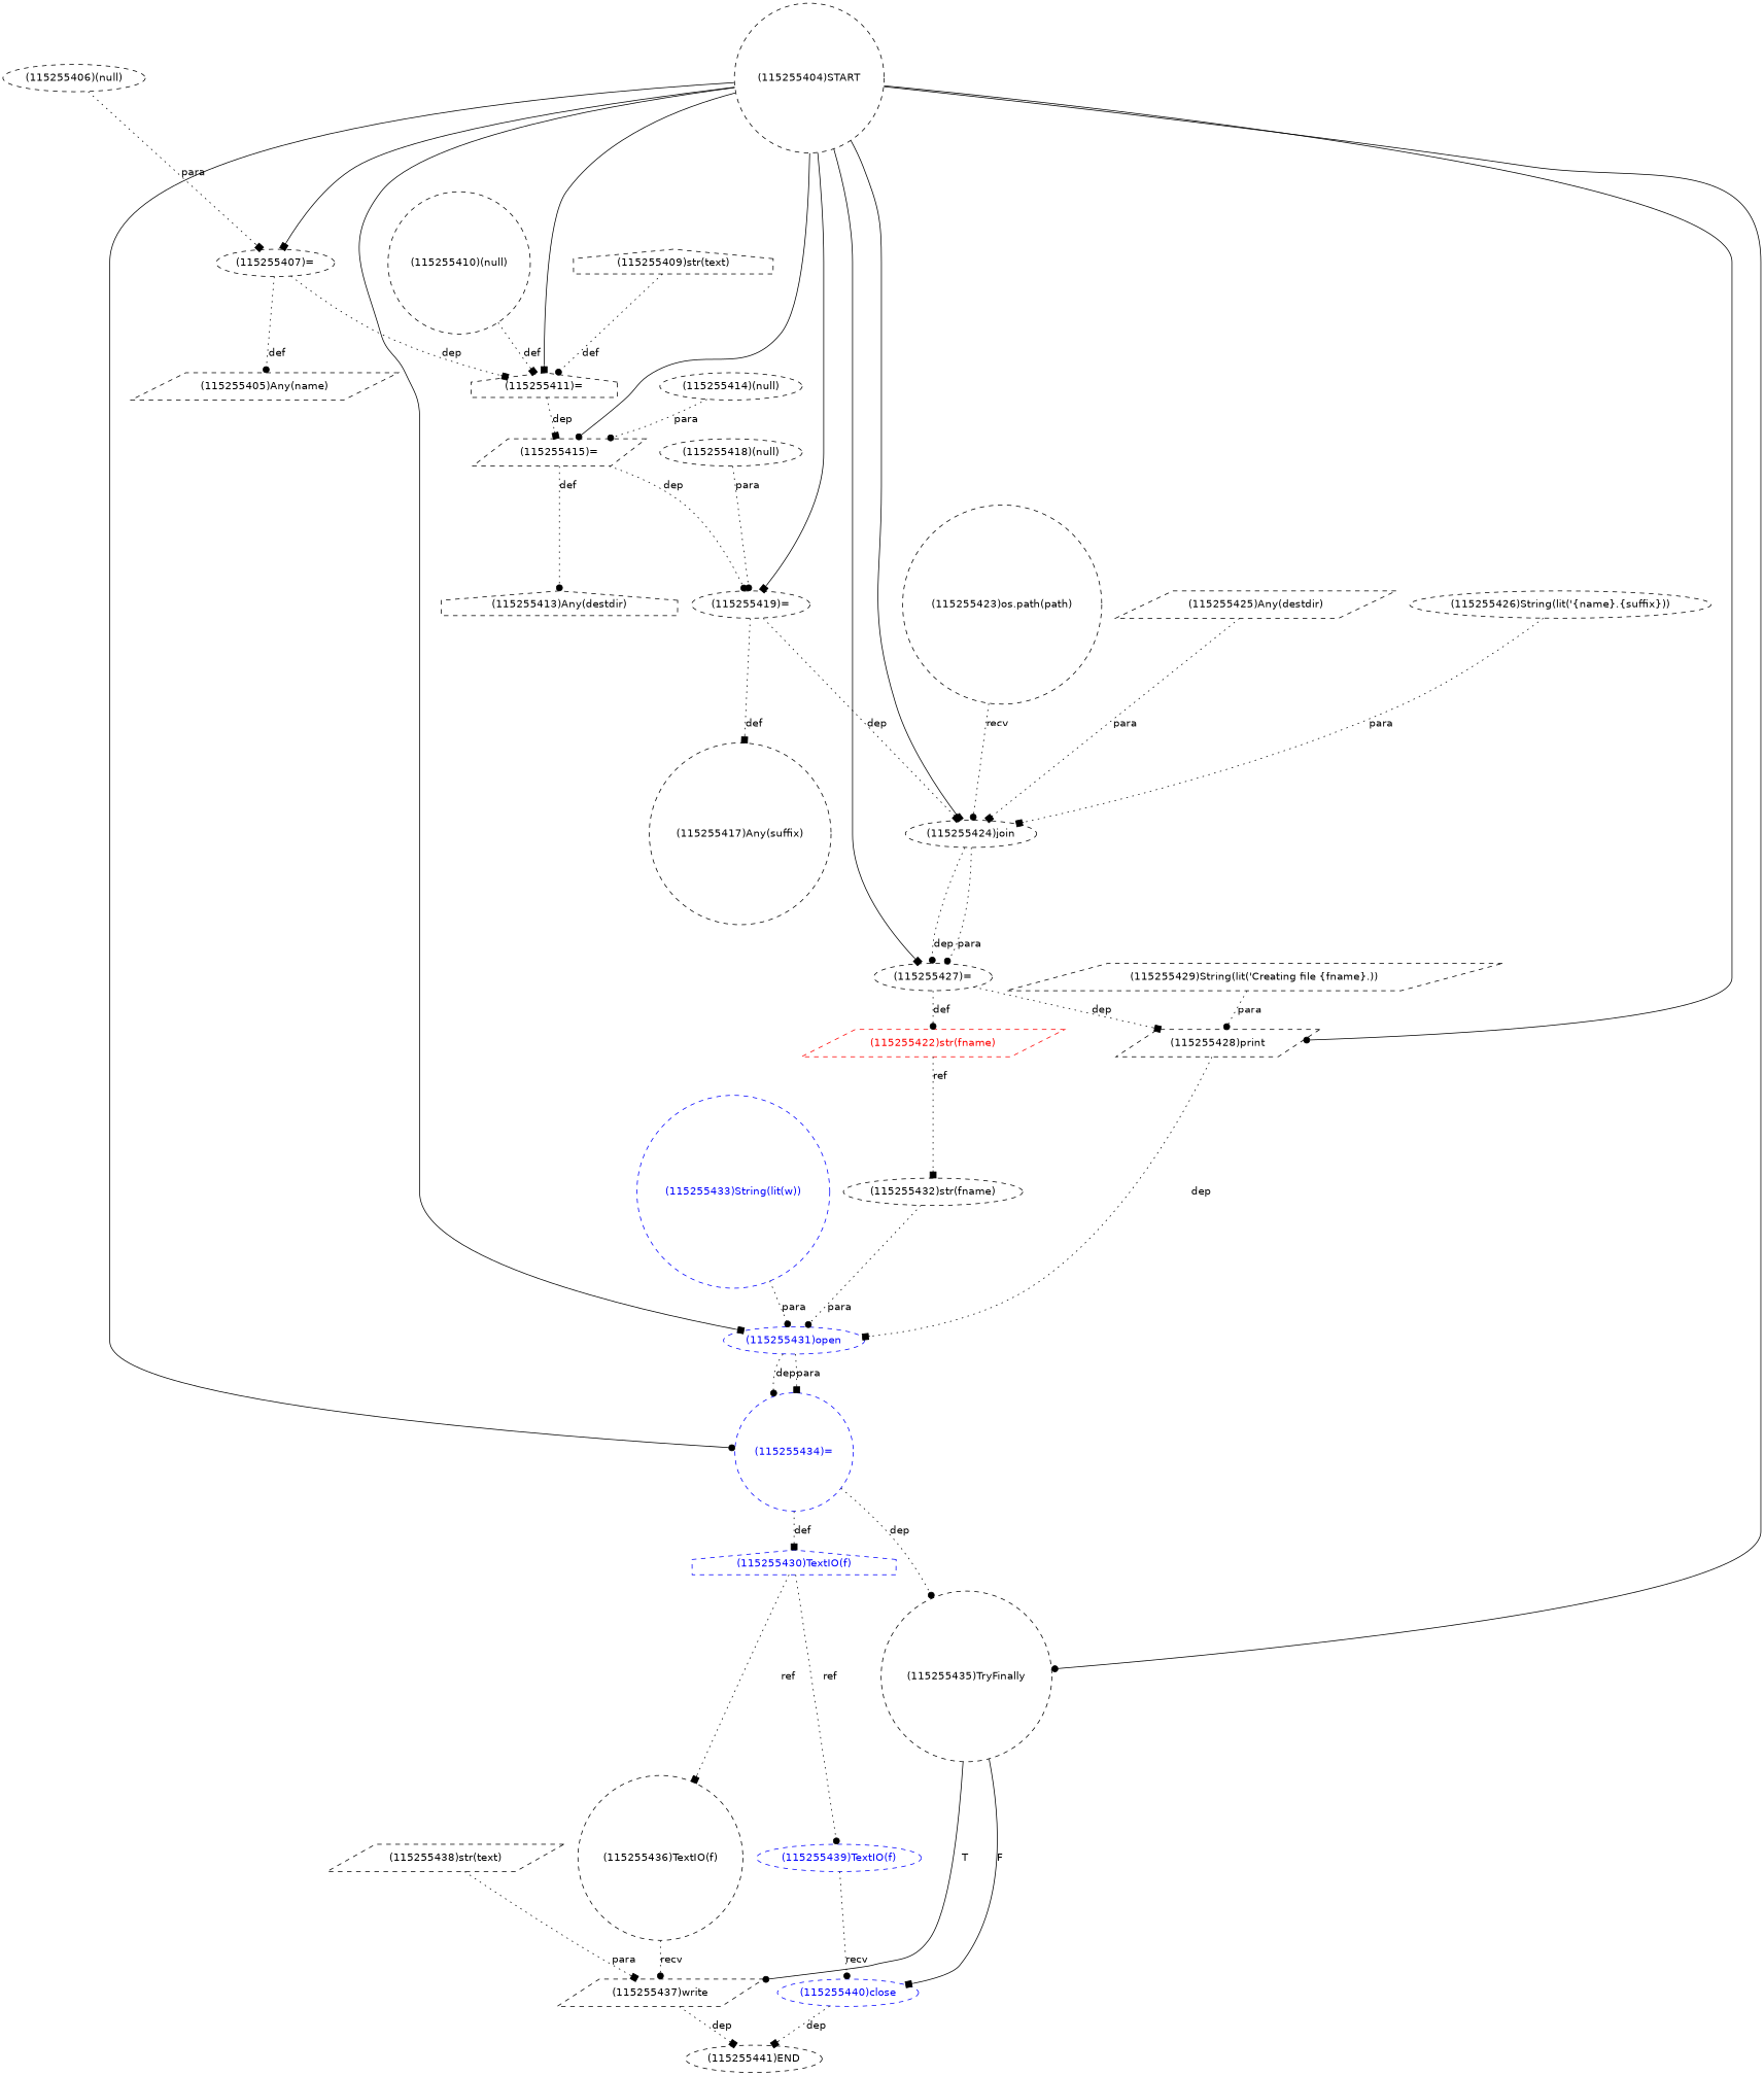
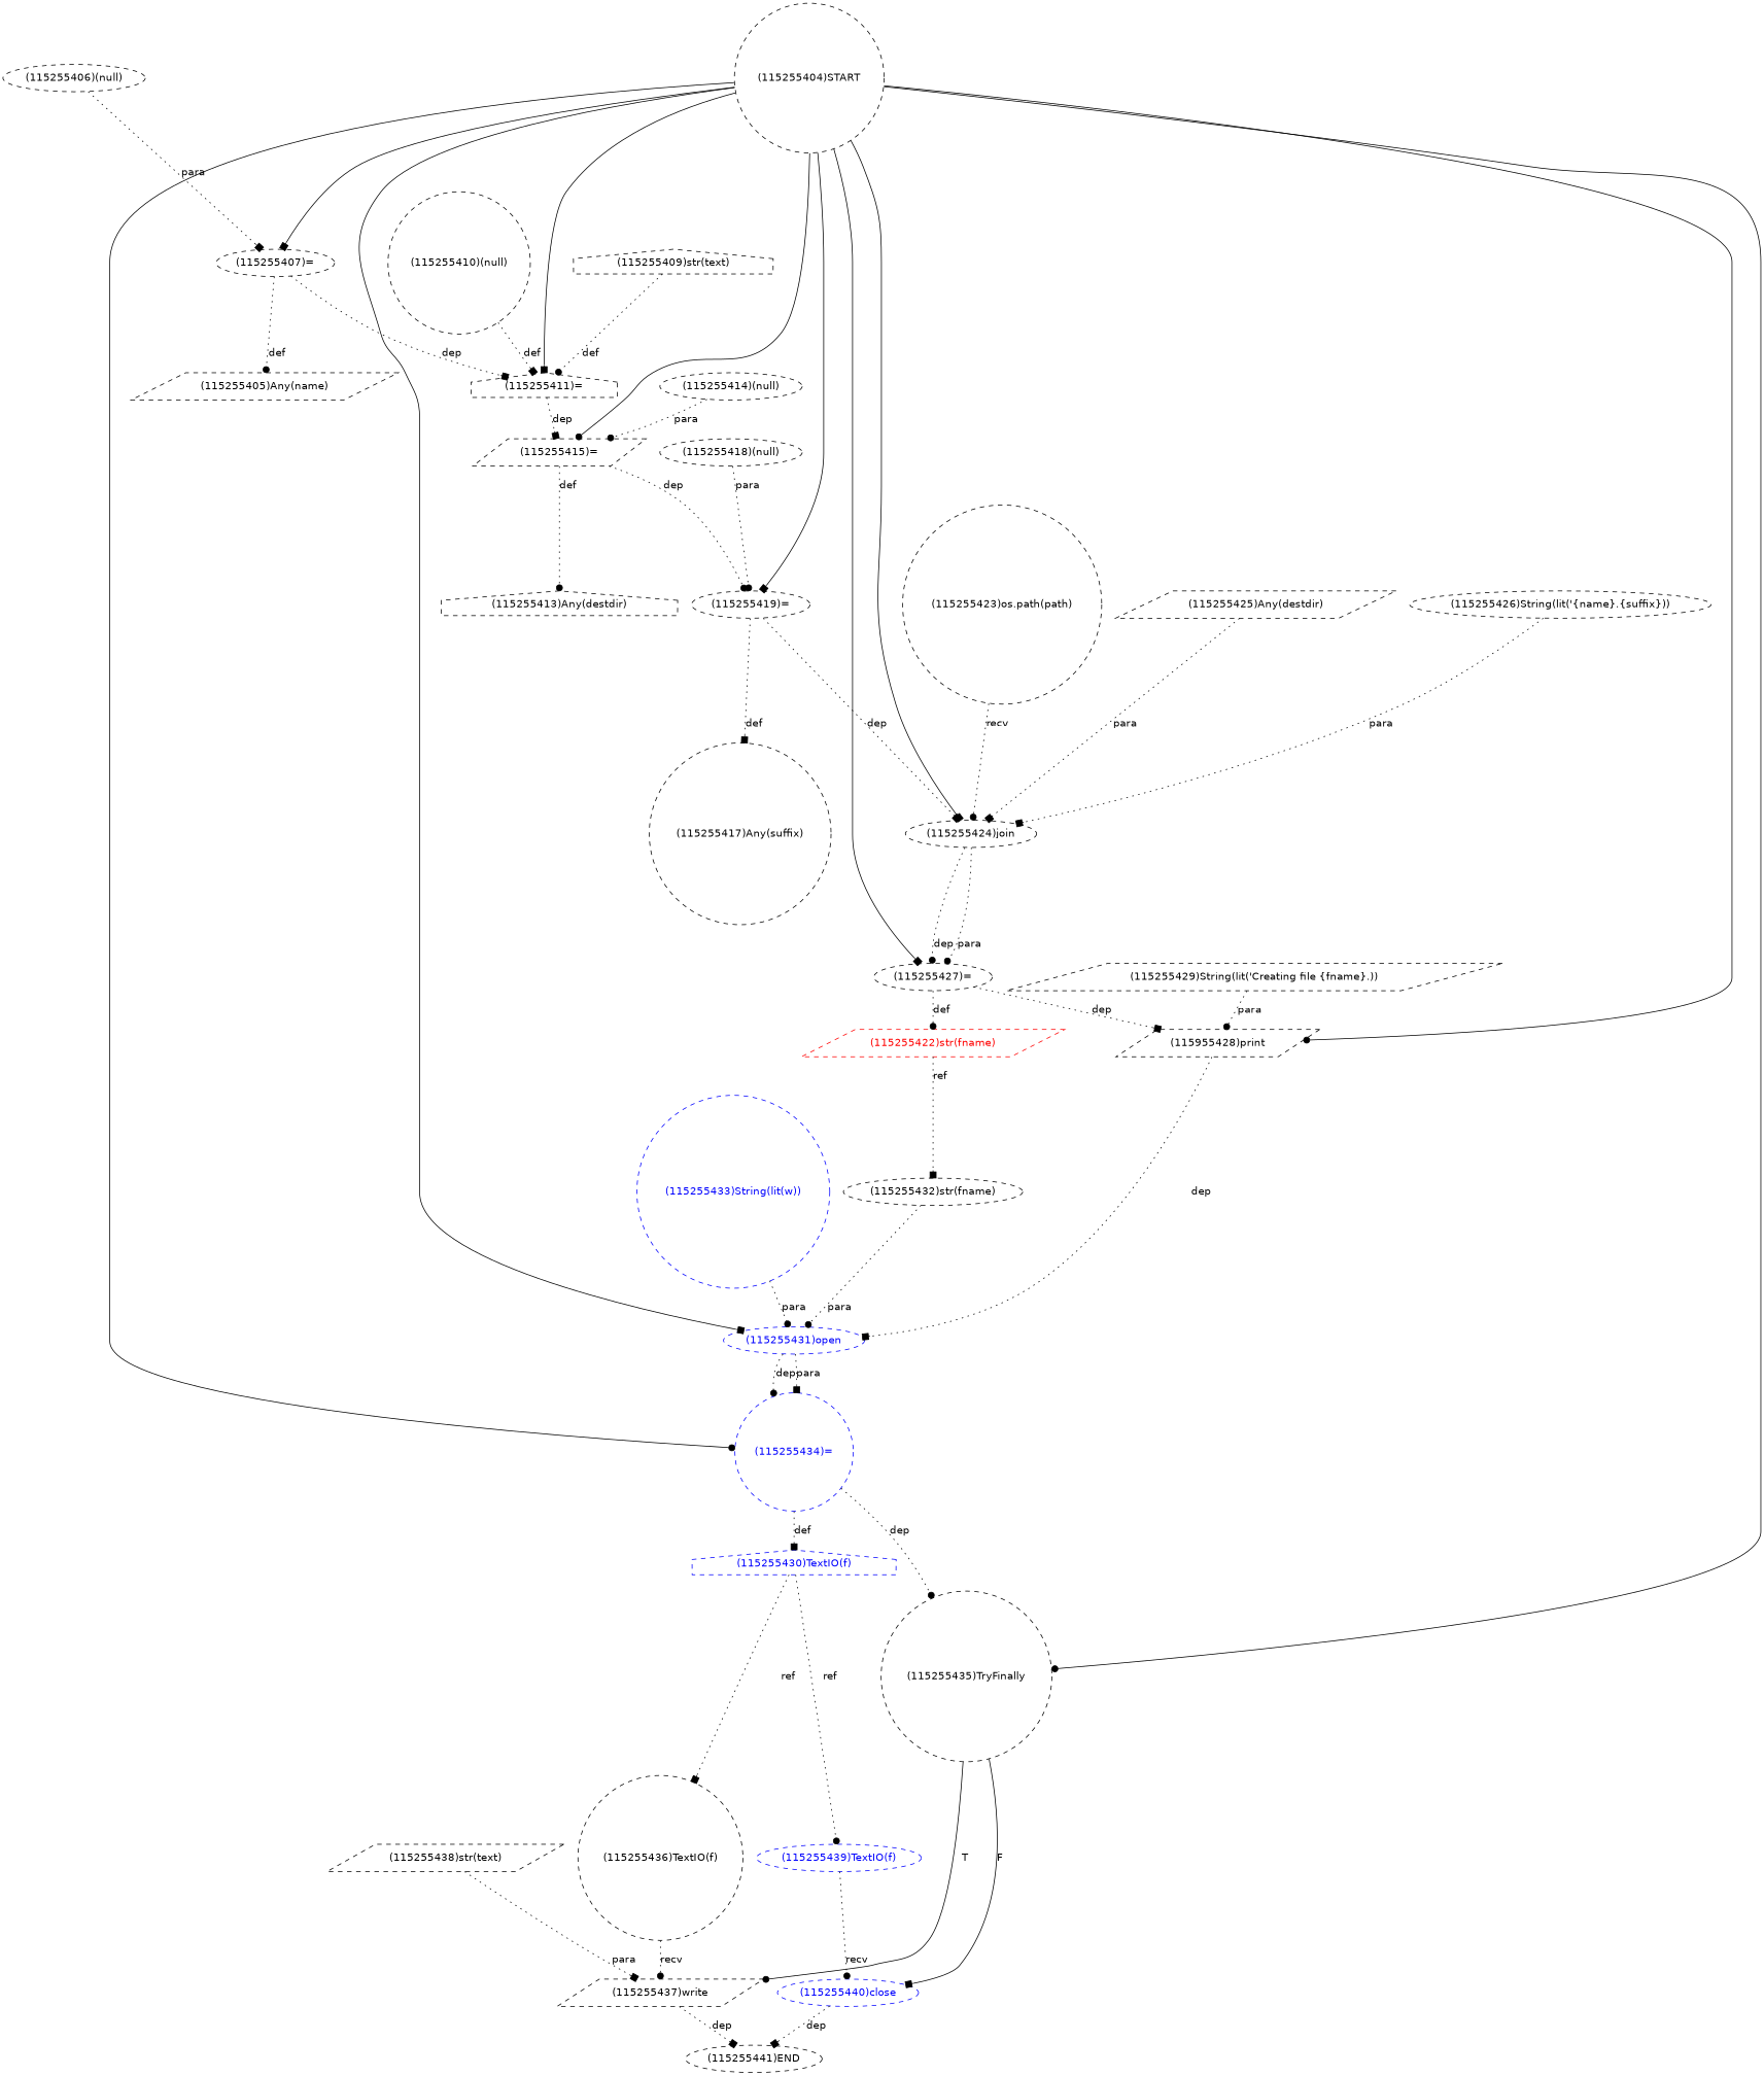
  digraph {
    fontname="DejaVu Sans"
    node [fontname="DejaVu Sans" shape=ellipse style=dashed]
    edge [arrowhead=box fontname="DejaVu Sans" style=dotted]
    n1 [label="(115255407)="]
    n2 [label="(115255405)Any(name)" shape=parallelogram]
    n3 [label="(115255411)=" shape=house]
    n4 [label="(115255415)=" shape=parallelogram]
    n5 [label="(115255426)String(lit('{name}.{suffix}))"]
    n6 [label="(115255424)join"]
    n7 [label="(115255427)="]
    n8 [color=blue fontcolor=blue label="(115255431)open"]
    n9 [color=blue fontcolor=blue label="(115255434)=" shape=circle]
    n10 [label="(115255435)TryFinally" shape=circle]
    n11 [color=blue fontcolor=blue label="(115255430)TextIO(f)" shape=house]
    n12 [label="(115255406)(null)"]
    n13 [label="(115255432)str(fname)"]
    n14 [label="(115255414)(null)"]
    n15 [label="(115255419)="]
    n16 [label="(115255413)Any(destdir)" shape=house]
    n17 [label="(115255404)START" shape=circle]
-   n18 [label="(115255428)print" shape=parallelogram]
+   n18 [label="(115955428)print" shape=parallelogram]
    n19 [label="(115255417)Any(suffix)" shape=circle]
    n20 [label="(115255437)write" shape=parallelogram]
    n21 [color=blue fontcolor=blue label="(115255440)close"]
    n22 [color=red fontcolor=red label="(115255422)str(fname)" shape=parallelogram]
    n23 [label="(115255436)TextIO(f)" shape=circle]
    n24 [color=blue fontcolor=blue label="(115255439)TextIO(f)"]
    n25 [label="(115255423)os.path(path)" shape=circle]
    n26 [label="(115255425)Any(destdir)" shape=parallelogram]
    n27 [label="(115255410)(null)" shape=circle]
    n28 [label="(115255441)END"]
    n29 [label="(115255409)str(text)" shape=house]
    n30 [color=blue fontcolor=blue label="(115255433)String(lit(w))" shape=circle]
    n31 [label="(115255429)String(lit('Creating file {fname}.))" shape=parallelogram]
    n32 [label="(115255438)str(text)" shape=parallelogram]
    n33 [label="(115255418)(null)"]
    n1 -> n2 [arrowhead=dot label=def]
    n1 -> n3 [label=dep]
    n3 -> n4 [label=dep]
    n4 -> n15 [arrowhead=dot label=dep]
    n4 -> n16 [arrowhead=dot label=def]
    n5 -> n6 [label=para]
    n6 -> n7 [arrowhead=dot label=dep]
    n6 -> n7 [arrowhead=dot label=para]
    n7 -> n18 [label=dep]
    n7 -> n22 [arrowhead=dot label=def]
    n8 -> n9 [arrowhead=dot label=dep]
    n8 -> n9 [label=para]
    n9 -> n10 [arrowhead=dot label=dep]
    n9 -> n11 [label=def]
    n10 -> n20 [arrowhead=dot label=T style=""]
    n10 -> n21 [label=F style=""]
    n11 -> n23 [label=ref]
    n11 -> n24 [arrowhead=dot label=ref]
    n12 -> n1 [label=para]
    n13 -> n8 [arrowhead=dot label=para]
    n14 -> n4 [arrowhead=dot label=para]
    n15 -> n6 [label=dep]
    n15 -> n19 [label=def]
    n17 -> n1 [style=solid]
    n17 -> n3 [style=solid]
    n17 -> n4 [arrowhead=dot style=solid]
    n17 -> n6 [style=solid]
    n17 -> n7 [style=solid]
    n17 -> n8 [style=solid]
    n17 -> n9 [arrowhead=dot style=solid]
    n17 -> n10 [arrowhead=dot style=solid]
    n17 -> n15 [style=solid]
    n17 -> n18 [arrowhead=dot style=solid]
    n18 -> n8 [label=dep]
    n20 -> n28 [label=dep]
    n21 -> n28 [label=dep]
    n22 -> n13 [label=ref]
    n23 -> n20 [arrowhead=dot label=recv]
    n24 -> n21 [arrowhead=dot label=recv]
    n25 -> n6 [arrowhead=dot label=recv]
    n26 -> n6 [label=para]
    n27 -> n3 [label=def]
    n29 -> n3 [arrowhead=dot label=def]
    n30 -> n8 [arrowhead=dot label=para]
    n31 -> n18 [arrowhead=dot label=para]
    n32 -> n20 [label=para]
    n33 -> n15 [arrowhead=dot label=para]
  }
